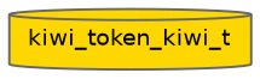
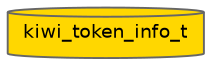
  digraph {
    rankdir=TB
-   n1 [color=grey40 fillcolor=gold fontname=Helvetica fontsize=10 height=0.2 label=kiwi_token_kiwi_t shape=cylinder style=filled width=0.4]
+   n1 [color=grey40 fillcolor=gold fontname=Helvetica fontsize=10 height=0.2 label=kiwi_token_info_t shape=cylinder style=filled width=0.4]
  }
